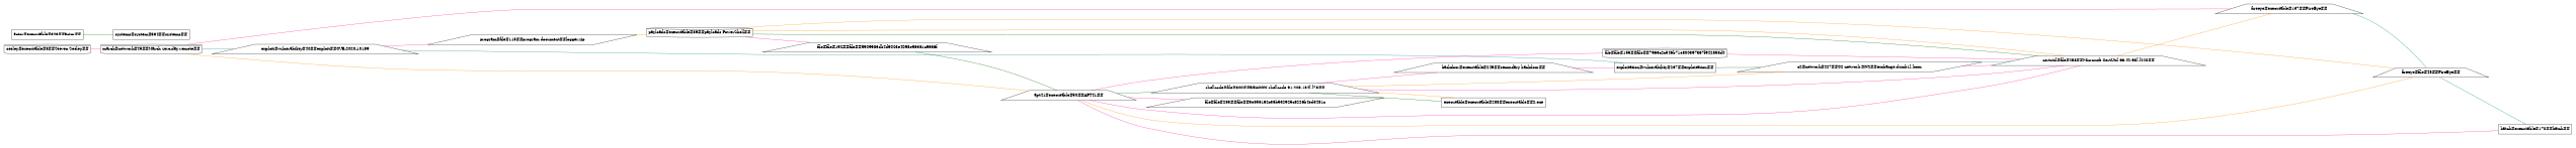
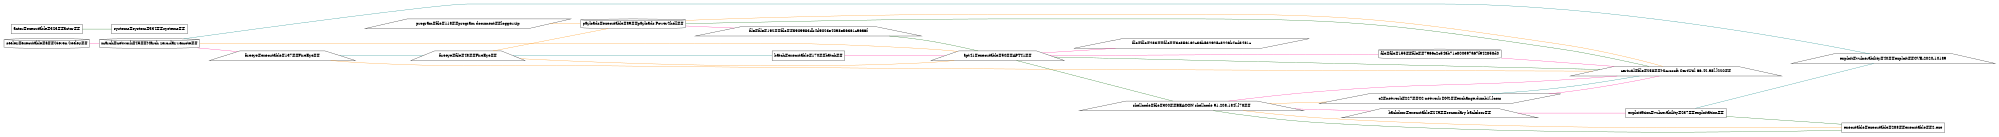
  graph {
    rankdir=LR
    node [shape=trapezium]
    edge [color=deeppink]
    n1 [label="seeley#executable#8##Steven Seeley##" shape=cylinder]
    n2 [label="march#network#45##March zero-day remote##" shape=cylinder]
    n3 [label="exploit#vulnerability#40##exploit##CVE-2020-10189"]
    n4 [label="fireeye#executable#137##FireEye##"]
    n5 [label="program#file#118##program document##logger.zip" shape=parallelogram]
    n6 [label="payloads#executable#89##payloads PowerShell##" shape=cylinder]
    n7 [label="fireeye#file#48##FireEye##"]
    n8 [label="apt41#executable#50##APT41##"]
    n9 [label="batch#executable#170##batch##" shape=box]
    n10 [label="file#file#155##file##7966c2c546b71e800397a67f942858d0" shape=cylinder]
    n11 [label="file#file#283##file##3e856162c36b532925c8226b4ed3481c" shape=parallelogram]
    n12 [label="shellcode#file#300##BEACON shellcode 91.208.184[.]78##"]
    n13 [label="file#file#192##file##5909983db4d9023e4098e56361c96a6f"]
    n14 [label="certutil#file#258##Microsoft CertUtil 66.42.98[.]220##"]
    n15 [label="c2#network#227##C2 network DNS##exchange.dumb1[.]com" shape=parallelogram]
    n16 [label="backdoor#executable#249##secondary backdoor##"]
    n17 [label="executable#executable#288##executable##2.exe" shape=box]
    n18 [label="exploitation#vulnerability#237##exploitation##" shape=box]
    n19 [label="actor#executable#323##actor##" shape=box]
    n20 [label="systems#system#334##systems##" shape=box]
    n1 -- n2
    n2 -- n3 [color=teal]
    n2 -- n4
-   n3 -- n5
    n4 -- n7 [color=teal]
    n5 -- n6 [color=darkorange]
    n6 -- n13
    n6 -- n14 [color=darkgreen]
    n7 -- n6 [color=darkorange]
    n7 -- n8 [color=darkorange]
    n7 -- n9 [color=teal]
    n8 -- n2 [color=darkorange]
    n8 -- n10
    n8 -- n11
    n8 -- n12 [color=darkgreen]
    n9 -- n8
    n10 -- n14
    n12 -- n15 [color=darkorange]
    n12 -- n16
    n12 -- n17 [color=darkgreen]
    n13 -- n8 [color=darkgreen]
    n14 -- n4 [color=darkorange]
    n14 -- n6 [color=darkorange]
-   n14 -- n8
+   n14 -- n8 [color=darkgreen]
    n14 -- n12
    n14 -- n15 [color=teal]
    n15 -- n14
    n16 -- n18
    n17 -- n12 [color=darkorange]
    n18 -- n3 [color=teal]
-   n18 -- n15 [color=darkgreen]
+   n18 -- n17 [color=darkgreen]
    n19 -- n20 [color=darkgreen]
  }
